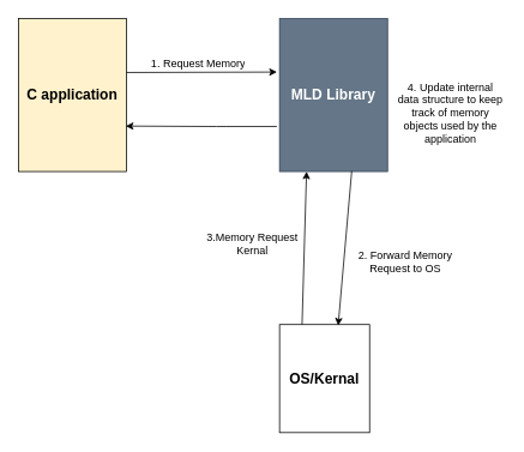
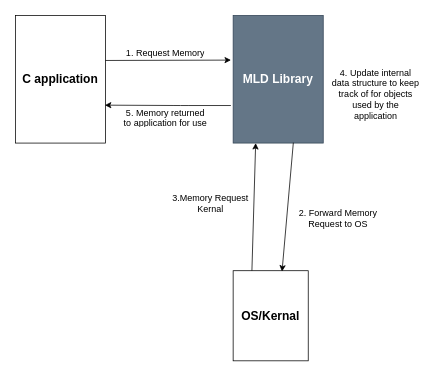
  <mxCell id="0" />
  <mxCell id="1" parent="0" />
- <mxCell id="2" value="&lt;b&gt;&lt;font style=&quot;font-size: 16px&quot;&gt;C application&lt;/font&gt;&lt;/b&gt;" style="rounded=0;whiteSpace=wrap;html=1;fillColor=#fff2cc;" vertex="1" parent="1"><mxGeometry x="20" y="20" width="120" height="170" as="geometry" /></mxCell>
+ <mxCell id="2" value="&lt;b&gt;&lt;font style=&quot;font-size: 16px&quot;&gt;C application&lt;/font&gt;&lt;/b&gt;" style="rounded=0;whiteSpace=wrap;html=1;" vertex="1" parent="1"><mxGeometry x="20" y="20" width="120" height="170" as="geometry" /></mxCell>
  <mxCell id="3" value="&lt;span style=&quot;font-size: 16px&quot;&gt;&lt;b&gt;MLD Library&lt;br&gt;&lt;/b&gt;&lt;/span&gt;" style="rounded=0;whiteSpace=wrap;html=1;fillColor=#647687;strokeColor=#314354;fontColor=#ffffff;" vertex="1" parent="1"><mxGeometry x="310" y="20" width="120" height="170" as="geometry" /></mxCell>
  <mxCell id="4" value="&lt;span style=&quot;font-size: 16px&quot;&gt;&lt;b&gt;OS/Kernal&lt;br&gt;&lt;/b&gt;&lt;/span&gt;" style="rounded=0;whiteSpace=wrap;html=1;" vertex="1" parent="1"><mxGeometry x="310" y="360" width="100" height="120" as="geometry" /></mxCell>
  <mxCell id="5" value="" style="endArrow=classic;html=1;entryX=-0.024;entryY=0.35;entryDx=0;entryDy=0;entryPerimeter=0;" edge="1" parent="1" target="3"><mxGeometry width="50" height="50" relative="1" as="geometry"><mxPoint x="140" y="80" as="sourcePoint" /><mxPoint x="190" y="30" as="targetPoint" /></mxGeometry></mxCell>
  <mxCell id="6" value="" style="endArrow=classic;html=1;entryX=0.993;entryY=0.703;entryDx=0;entryDy=0;entryPerimeter=0;" edge="1" parent="1" target="2"><mxGeometry width="50" height="50" relative="1" as="geometry"><mxPoint x="307" y="140" as="sourcePoint" /><mxPoint x="143" y="120" as="targetPoint" /><Array as="points"><mxPoint x="240" y="140" /></Array></mxGeometry></mxCell>
  <mxCell id="7" value="" style="endArrow=classic;html=1;entryX=0.651;entryY=0.009;entryDx=0;entryDy=0;entryPerimeter=0;exitX=0.668;exitY=0.997;exitDx=0;exitDy=0;exitPerimeter=0;" edge="1" parent="1" source="3" target="4"><mxGeometry width="50" height="50" relative="1" as="geometry"><mxPoint x="386" y="194" as="sourcePoint" /><mxPoint x="386" y="355" as="targetPoint" /><Array as="points" /></mxGeometry></mxCell>
  <mxCell id="8" value="" style="endArrow=classic;html=1;entryX=0.25;entryY=1;entryDx=0;entryDy=0;exitX=0.25;exitY=0;exitDx=0;exitDy=0;" edge="1" parent="1" source="4" target="3"><mxGeometry width="50" height="50" relative="1" as="geometry"><mxPoint x="340" y="350" as="sourcePoint" /><mxPoint x="350.2" y="360" as="targetPoint" /></mxGeometry></mxCell>
  <mxCell id="9" value="1. Request Memory" style="text;html=1;strokeColor=none;fillColor=none;align=center;verticalAlign=middle;whiteSpace=wrap;overflow=hidden;" vertex="1" parent="1"><mxGeometry x="160" y="60" width="120" height="20" as="geometry" /></mxCell>
  <mxCell id="10" value="2. Forward Memory Request to OS" style="text;html=1;strokeColor=none;fillColor=none;align=center;verticalAlign=middle;whiteSpace=wrap;overflow=hidden;" vertex="1" parent="1"><mxGeometry x="390" y="270" width="120" height="40" as="geometry" /></mxCell>
  <mxCell id="11" value="3.Memory Request Kernal" style="text;html=1;strokeColor=none;fillColor=none;align=center;verticalAlign=middle;whiteSpace=wrap;overflow=hidden;" vertex="1" parent="1"><mxGeometry x="220" y="250" width="120" height="40" as="geometry" /></mxCell>
- <mxCell id="12" value="4. Update internal data structure to keep track of memory objects used by the application" style="text;html=1;strokeColor=none;fillColor=none;align=center;verticalAlign=middle;whiteSpace=wrap;overflow=hidden;rounded=0;" vertex="1" parent="1"><mxGeometry x="440" y="80" width="120" height="90" as="geometry" /></mxCell>
+ <mxCell id="12" value="4. Update internal data structure to keep track of for objects used by the application" style="text;html=1;strokeColor=none;fillColor=none;align=center;verticalAlign=middle;whiteSpace=wrap;overflow=hidden;rounded=0;" vertex="1" parent="1"><mxGeometry x="440" y="80" width="120" height="90" as="geometry" /></mxCell>
+ <mxCell id="13" value="5. Memory returned to application for use" style="text;html=1;strokeColor=none;fillColor=none;align=center;verticalAlign=middle;whiteSpace=wrap;overflow=hidden;" vertex="1" parent="1"><mxGeometry x="160" y="140" width="120" height="30" as="geometry" /></mxCell>
